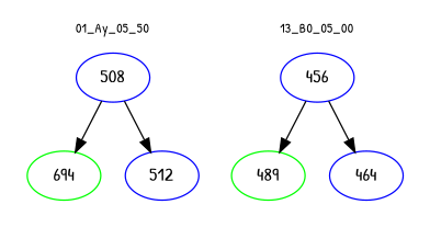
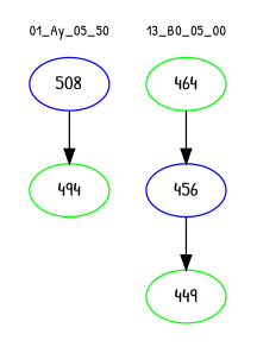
  digraph {
    fontname="Patrick Hand"
    node [color=blue fontname="Patrick Hand"]
    edge [color=black fontname="Patrick Hand"]
    n1 [label=508]
-   n2 [color=green label=694]
-   n3 [label=512]
+   n2 [color=green label=494]
    n4 [label=456]
-   n5 [color=green label=489]
-   n6 [label=464]
+   n5 [color=green label=449]
+   n6 [color=green label=464]
    subgraph cluster_1 {
      color=white
      fontsize=10
      label="01_Ay_05_50"
      n1
      n2
-     n3
    }
    subgraph cluster_2 {
      color=white
      fontsize=10
      label="13_B0_05_00"
      n4
      n5
      n6
    }
    n1 -> n2
-   n1 -> n3
    n4 -> n5
-   n4 -> n6
+   n6 -> n4
  }
